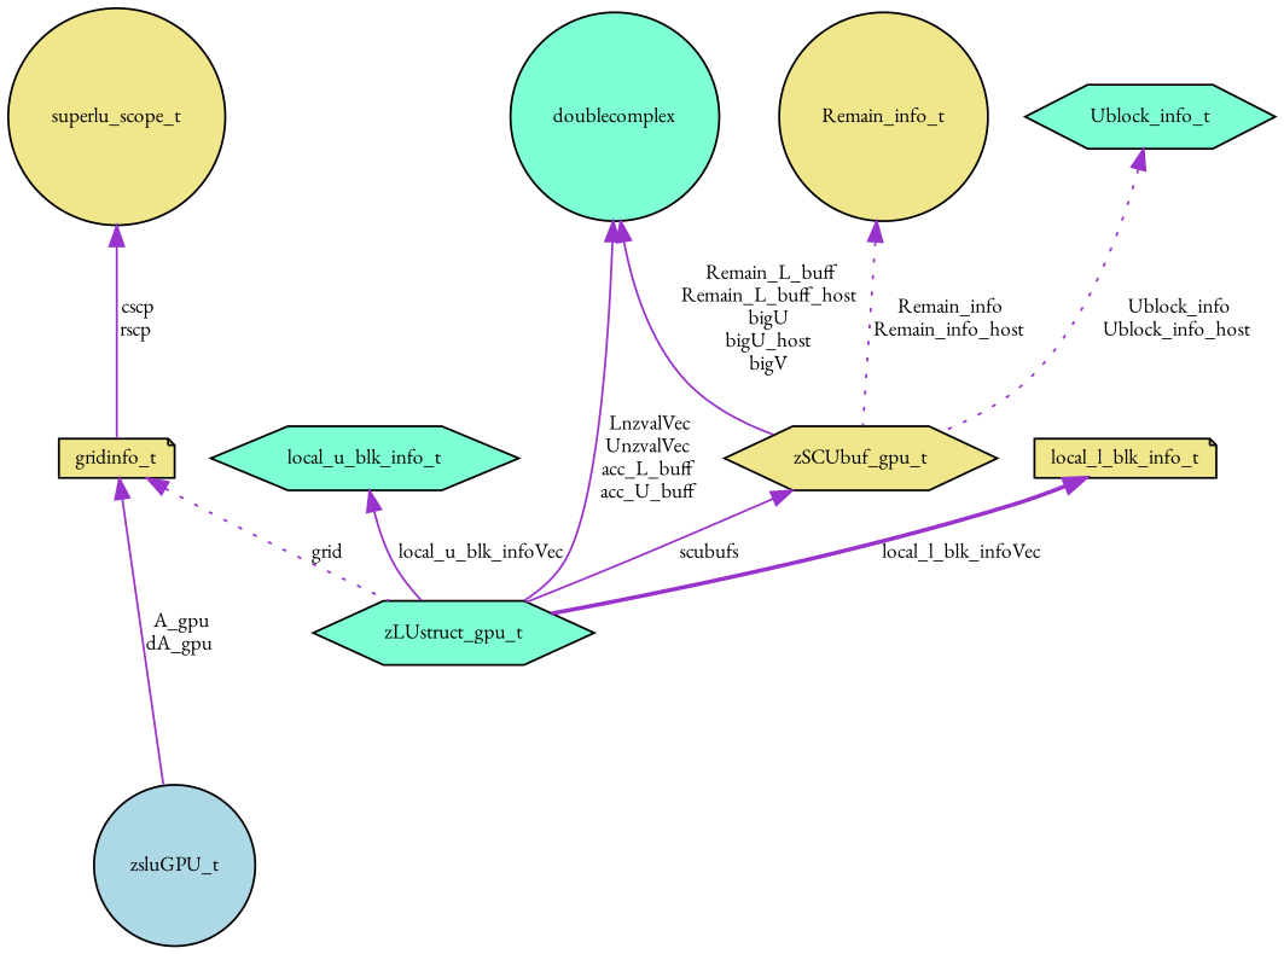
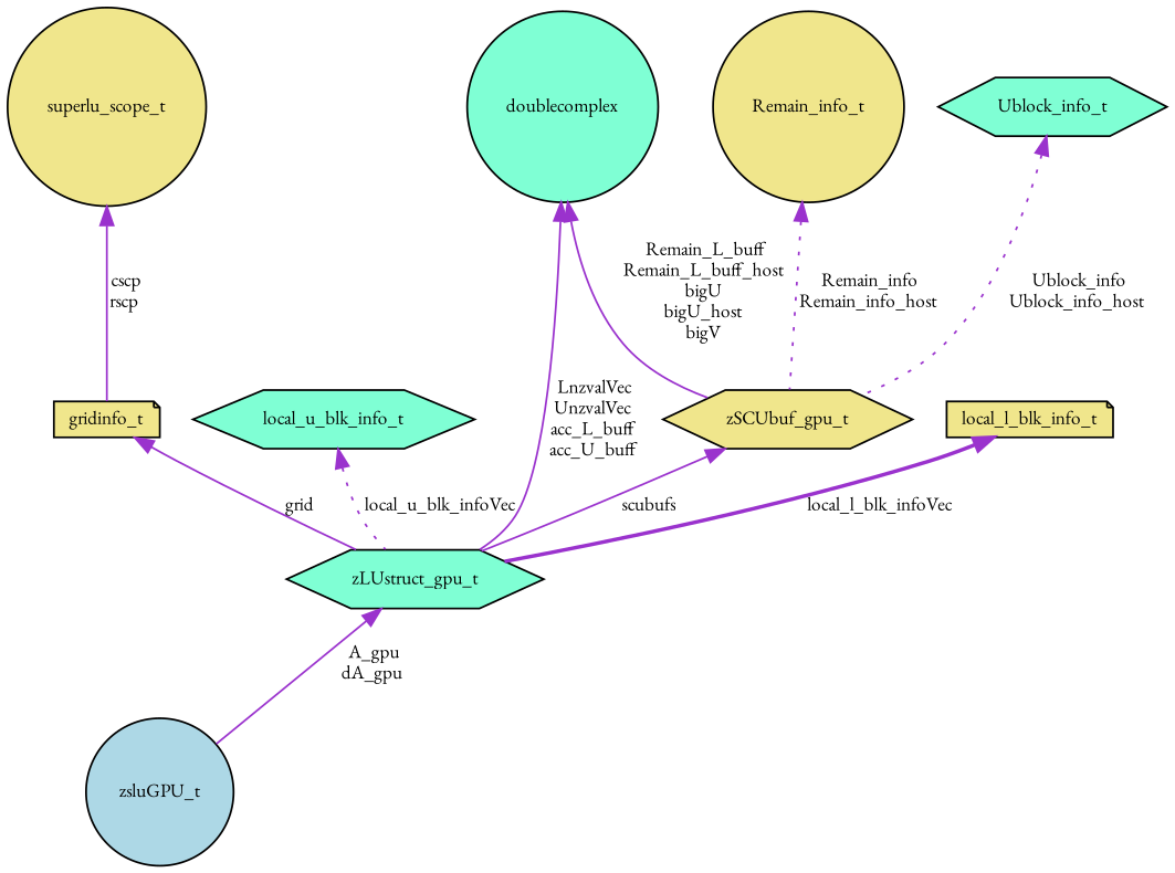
  digraph {
    fontname="EB Garamond"
    node [color=black fillcolor=khaki fontname="EB Garamond" fontsize=10 shape=circle style=filled]
    edge [color=darkorchid3 dir=back fontname="EB Garamond" fontsize=10 labelfontname=Helvetica labelfontsize=10 style=solid]
    n1 [fillcolor=lightblue fontcolor=black height=0.2 label=zsluGPU_t width=0.4]
    n2 [fillcolor=aquamarine height=0.2 label=zLUstruct_gpu_t shape=hexagon width=0.4]
    n3 [height=0.2 label=gridinfo_t shape=note width=0.4]
    n4 [height=0.2 label=superlu_scope_t width=0.4]
    n5 [fillcolor=aquamarine height=0.2 label=local_u_blk_info_t shape=hexagon width=0.4]
    n6 [fillcolor=aquamarine height=0.2 label=doublecomplex width=0.4]
    n7 [height=0.2 label=zSCUbuf_gpu_t shape=hexagon width=0.4]
    n8 [height=0.2 label=Remain_info_t width=0.4]
    n9 [fillcolor=aquamarine height=0.2 label=Ublock_info_t shape=hexagon width=0.4]
    n10 [height=0.2 label=local_l_blk_info_t shape=note width=0.4]
-   n3 -> n1 [label=" A_gpu\ndA_gpu"]
-   n3 -> n2 [label=" grid" style=dotted]
+   n2 -> n1 [label=" A_gpu\ndA_gpu"]
+   n3 -> n2 [label=" grid"]
    n4 -> n3 [label=" cscp\nrscp"]
-   n5 -> n2 [label=" local_u_blk_infoVec"]
+   n5 -> n2 [label=" local_u_blk_infoVec" style=dotted]
    n6 -> n2 [label=" LnzvalVec\nUnzvalVec\nacc_L_buff\nacc_U_buff"]
    n6 -> n7 [label=" Remain_L_buff\nRemain_L_buff_host\nbigU\nbigU_host\nbigV"]
    n7 -> n2 [label=" scubufs"]
    n8 -> n7 [label=" Remain_info\nRemain_info_host" style=dotted]
    n9 -> n7 [label=" Ublock_info\nUblock_info_host" style=dotted]
    n10 -> n2 [label=" local_l_blk_infoVec" style=bold]
  }
